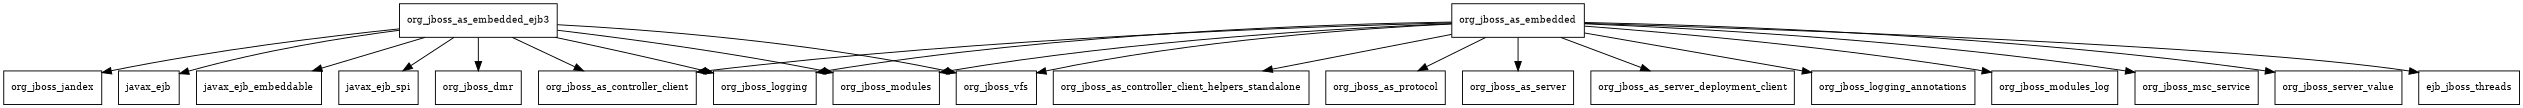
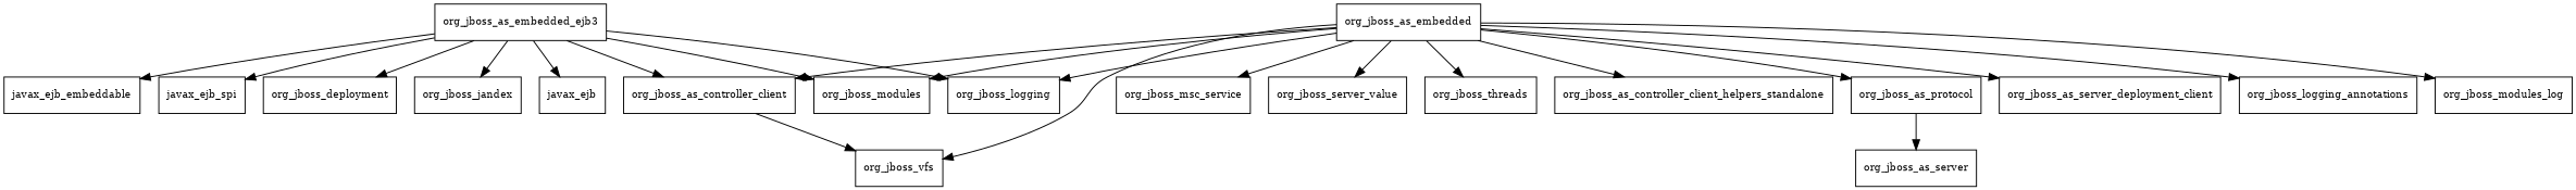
  digraph {
    node [fontsize=10.0 shape=box]
    org_jboss_as_embedded
    org_jboss_as_controller_client
    org_jboss_as_controller_client_helpers_standalone
    org_jboss_as_protocol
    org_jboss_as_server
    org_jboss_as_server_deployment_client
    org_jboss_logging
    org_jboss_logging_annotations
    org_jboss_modules
    org_jboss_modules_log
    org_jboss_msc_service
    n12 [label=org_jboss_server_value]
-   org_jboss_threads [label=ejb_jboss_threads]
+   org_jboss_threads
    org_jboss_vfs
    org_jboss_as_embedded_ejb3
    javax_ejb
    javax_ejb_embeddable
    javax_ejb_spi
-   org_jboss_dmr
+   org_jboss_dmr [label=org_jboss_deployment]
    org_jboss_jandex
    org_jboss_as_embedded -> org_jboss_as_controller_client
    org_jboss_as_embedded -> org_jboss_as_controller_client_helpers_standalone
    org_jboss_as_embedded -> org_jboss_as_protocol
-   org_jboss_as_embedded -> org_jboss_as_server
+   org_jboss_as_protocol -> org_jboss_as_server
    org_jboss_as_embedded -> org_jboss_as_server_deployment_client
    org_jboss_as_embedded -> org_jboss_logging
    org_jboss_as_embedded -> org_jboss_logging_annotations
    org_jboss_as_embedded -> org_jboss_modules
    org_jboss_as_embedded -> org_jboss_modules_log
    org_jboss_as_embedded -> org_jboss_msc_service
    org_jboss_as_embedded -> n12
    org_jboss_as_embedded -> org_jboss_threads
    org_jboss_as_embedded -> org_jboss_vfs
    org_jboss_as_embedded_ejb3 -> org_jboss_as_controller_client
    org_jboss_as_embedded_ejb3 -> org_jboss_logging
    org_jboss_as_embedded_ejb3 -> org_jboss_modules
-   org_jboss_as_embedded_ejb3 -> org_jboss_vfs
+   org_jboss_as_controller_client -> org_jboss_vfs
    org_jboss_as_embedded_ejb3 -> javax_ejb
    org_jboss_as_embedded_ejb3 -> javax_ejb_embeddable
    org_jboss_as_embedded_ejb3 -> javax_ejb_spi
    org_jboss_as_embedded_ejb3 -> org_jboss_dmr
    org_jboss_as_embedded_ejb3 -> org_jboss_jandex
  }
